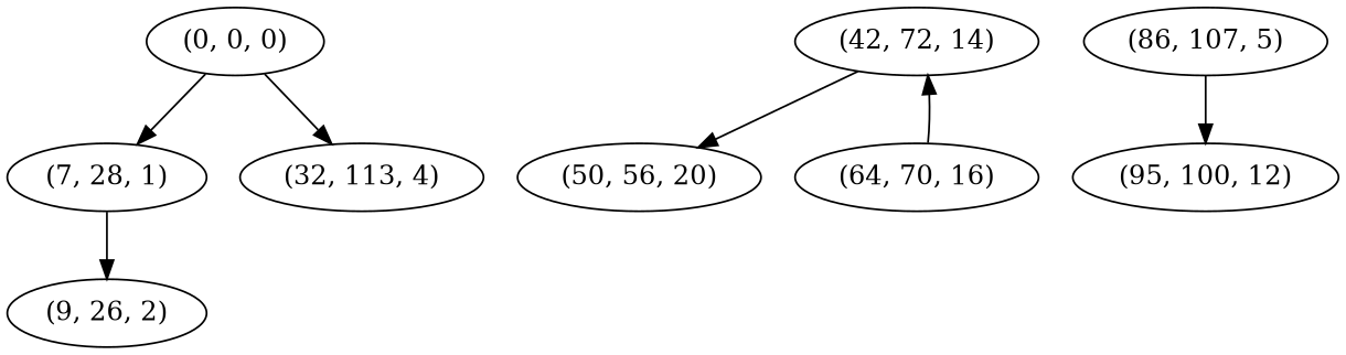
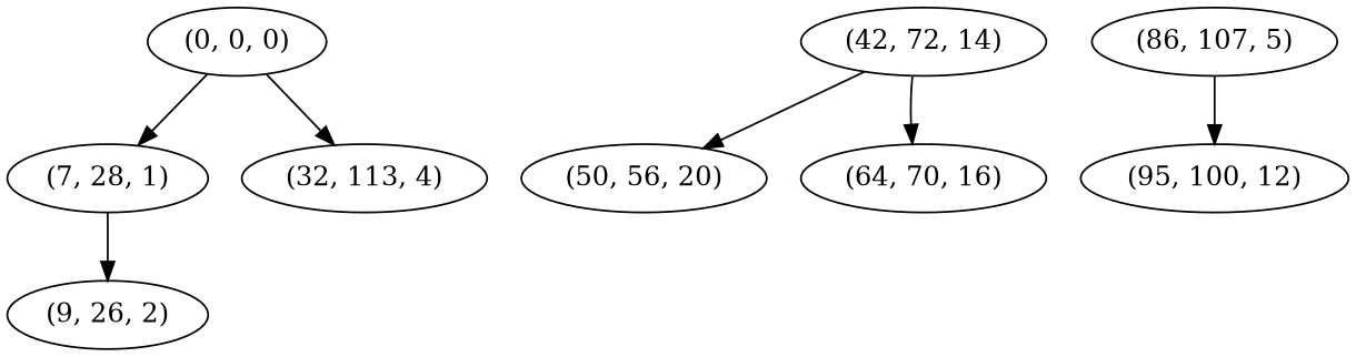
  digraph {
    "(0, 0, 0)"
    "(7, 28, 1)"
    "(32, 113, 4)"
    "(9, 26, 2)"
    "(42, 72, 14)"
    "(50, 56, 20)"
    "(64, 70, 16)"
    "(86, 107, 5)"
    "(95, 100, 12)"
    "(0, 0, 0)" -> "(7, 28, 1)"
    "(0, 0, 0)" -> "(32, 113, 4)"
    "(7, 28, 1)" -> "(9, 26, 2)"
    "(42, 72, 14)" -> "(50, 56, 20)"
-   "(64, 70, 16)" -> "(42, 72, 14)"
+   "(42, 72, 14)" -> "(64, 70, 16)"
    "(86, 107, 5)" -> "(95, 100, 12)"
  }
